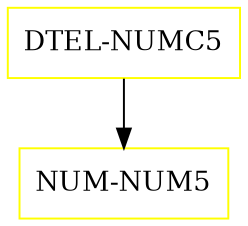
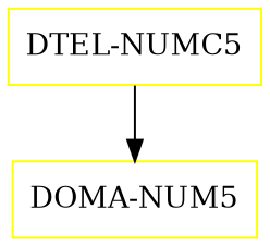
  digraph {
    node [color=yellow shape=box]
    "DTEL-NUMC5"
-   "DOMA-NUM5" [label="NUM-NUM5"]
+   "DOMA-NUM5"
    "DTEL-NUMC5" -> "DOMA-NUM5"
  }
